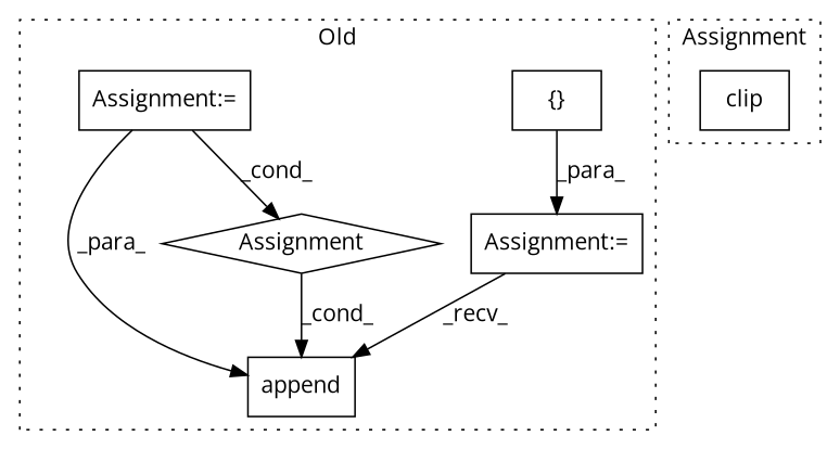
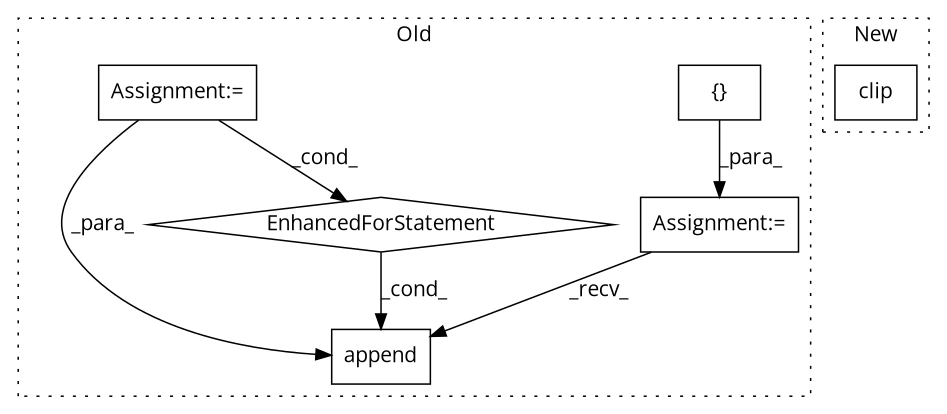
  digraph {
    fontname="Open Sans"
    node [a=32 fontname="Open Sans" l="69,2" s="2919,3052" shape=box]
    edge [fontname="Open Sans"]
    n1 [l="7,1" label=append s="3077,3089"]
    n2 [a=4 l=2 label="{}" s=2903]
    n3 [a=7 l=1 label="Assignment:=" s=2893]
-   n4 [a=70 label=Assignment shape=diamond]
+   n4 [a=70 label=EnhancedForStatement shape=diamond]
    n5 [a=7 label="Assignment:="]
    n6 [l="5,1" label=clip s="3074,3152"]
    subgraph cluster_1 {
      label=Old
      style=dotted
      n1
      n2
      n3
      n4
      n5
    }
    subgraph cluster_2 {
-     label=Assignment
+     label=New
      style=dotted
      n6
    }
    n2 -> n3 [label=_para_]
    n3 -> n1 [label=_recv_]
    n4 -> n1 [label=_cond_]
    n5 -> n1 [label=_para_]
    n5 -> n4 [label=_cond_]
  }
